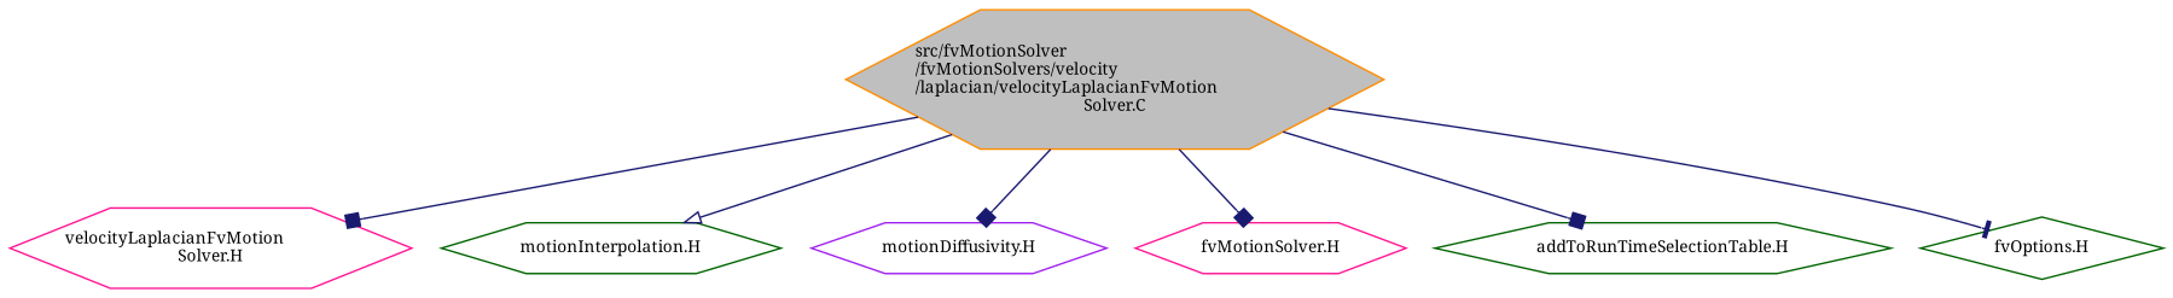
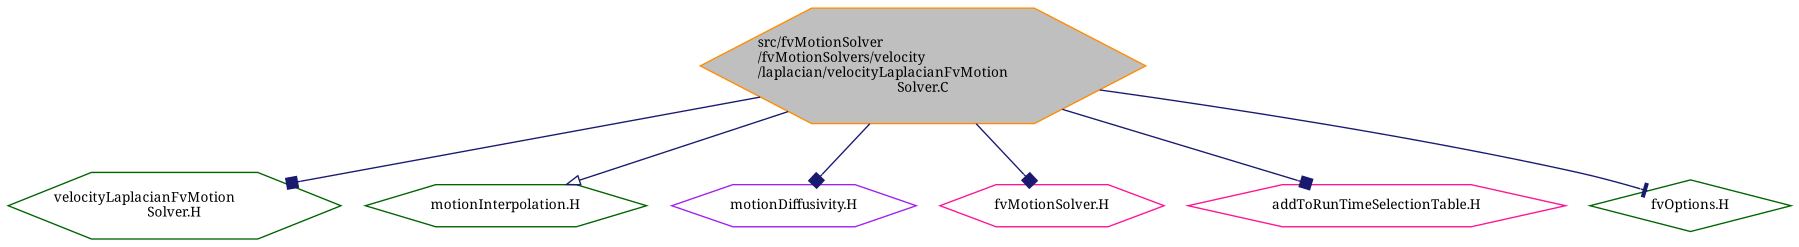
  digraph {
    fontname="Noto Serif"
    node [color=darkgreen fontname="Noto Serif" fontsize=10 shape=hexagon]
    edge [arrowhead=box color=midnightblue fontname="Noto Serif" fontsize=10 labelfontname=Helvetica labelfontsize=10 style=solid]
    n1 [color=darkorange fillcolor=grey75 fontcolor=black height=0.2 label="src/fvMotionSolver\l/fvMotionSolvers/velocity\l/laplacian/velocityLaplacianFvMotion\lSolver.C" style=filled width=0.4]
-   n2 [color=deeppink height=0.2 label="velocityLaplacianFvMotion\lSolver.H" width=0.4]
+   n2 [height=0.2 label="velocityLaplacianFvMotion\lSolver.H" width=0.4]
    n3 [height=0.2 label="motionInterpolation.H" width=0.4]
    n4 [color=purple height=0.2 label="motionDiffusivity.H" width=0.4]
    n5 [color=deeppink height=0.2 label="fvMotionSolver.H" width=0.4]
-   n6 [height=0.2 label="addToRunTimeSelectionTable.H" width=0.4]
+   n6 [color=deeppink height=0.2 label="addToRunTimeSelectionTable.H" width=0.4]
    n7 [height=0.2 label="fvOptions.H" shape=diamond width=0.4]
    n1 -> n2
    n1 -> n3 [arrowhead=onormal]
    n1 -> n4
    n1 -> n5
    n1 -> n6
    n1 -> n7 [arrowhead=tee]
  }
